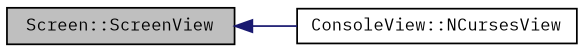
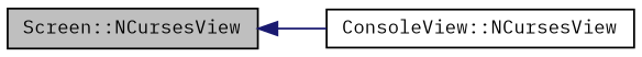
  digraph {
    rankdir=LR
    fontname="IBM Plex Mono"
    node [color=black fontname="IBM Plex Mono" fontsize=10 shape=record style=filled]
-   n1 [fillcolor=grey75 fontcolor=black height=0.2 label="Screen::ScreenView" width=0.4]
+   n1 [fillcolor=grey75 fontcolor=black height=0.2 label="Screen::NCursesView" width=0.4]
    n2 [fillcolor=white height=0.2 label="ConsoleView::NCursesView" width=0.4]
    n1 -> n2 [color=midnightblue dir=back fontname="IBM Plex Mono" fontsize=10 labelfontname=Helvetica labelfontsize=10 style=solid]
  }
